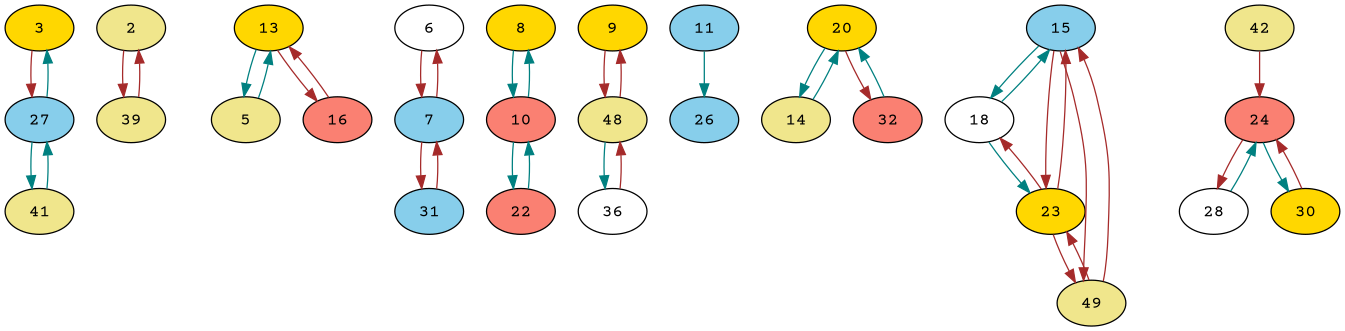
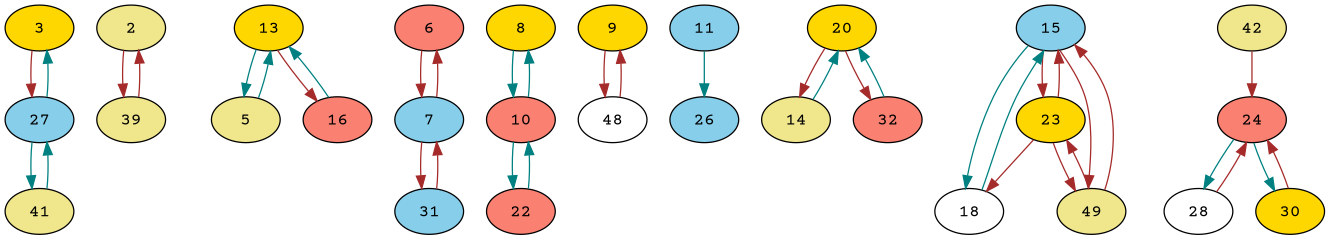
  digraph {
    fontname="Courier Prime"
    node [fillcolor=khaki fontname="Courier Prime" style=filled]
    edge [color=brown fontname="Courier Prime"]
    n1 [fillcolor=gold label=3]
    27 [fillcolor=skyblue]
    41
    2
    39
    13 [fillcolor=gold]
    5
    16 [fillcolor=salmon]
-   6 [fillcolor=white]
+   6 [fillcolor=salmon]
    7 [fillcolor=skyblue]
    31 [fillcolor=skyblue]
    8 [fillcolor=gold]
    10 [fillcolor=salmon]
    22 [fillcolor=salmon]
    9 [fillcolor=gold]
-   48
-   36 [fillcolor=white]
+   48 [fillcolor=white]
    11 [fillcolor=skyblue]
    26 [fillcolor=skyblue]
    20 [fillcolor=gold]
    14
    32 [fillcolor=salmon]
    15 [fillcolor=skyblue]
    18 [fillcolor=white]
    23 [fillcolor=gold]
    49
    24 [fillcolor=salmon]
    28 [fillcolor=white]
    30 [fillcolor=gold]
    42
    n1 -> 27
    27 -> n1 [color=teal]
    27 -> 41 [color=teal]
    41 -> 27 [color=teal]
    2 -> 39
    39 -> 2
    13 -> 5 [color=teal]
    13 -> 16
    5 -> 13 [color=teal]
-   16 -> 13
+   16 -> 13 [color=teal]
    6 -> 7
    7 -> 6
    7 -> 31
    31 -> 7
    8 -> 10 [color=teal]
    10 -> 8 [color=teal]
    10 -> 22 [color=teal]
    22 -> 10 [color=teal]
    9 -> 48
    48 -> 9
-   48 -> 36 [color=teal]
-   36 -> 48
    11 -> 26 [color=teal]
-   20 -> 14 [color=teal]
+   20 -> 14
    20 -> 32
    14 -> 20 [color=teal]
    32 -> 20 [color=teal]
    15 -> 18 [color=teal]
    15 -> 23
    15 -> 49
    18 -> 15 [color=teal]
-   18 -> 23 [color=teal]
    23 -> 15
    23 -> 18
    23 -> 49
    49 -> 15
    49 -> 23
-   24 -> 28
+   24 -> 28 [color=teal]
    24 -> 30 [color=teal]
-   28 -> 24 [color=teal]
+   28 -> 24
    30 -> 24
    42 -> 24
  }
